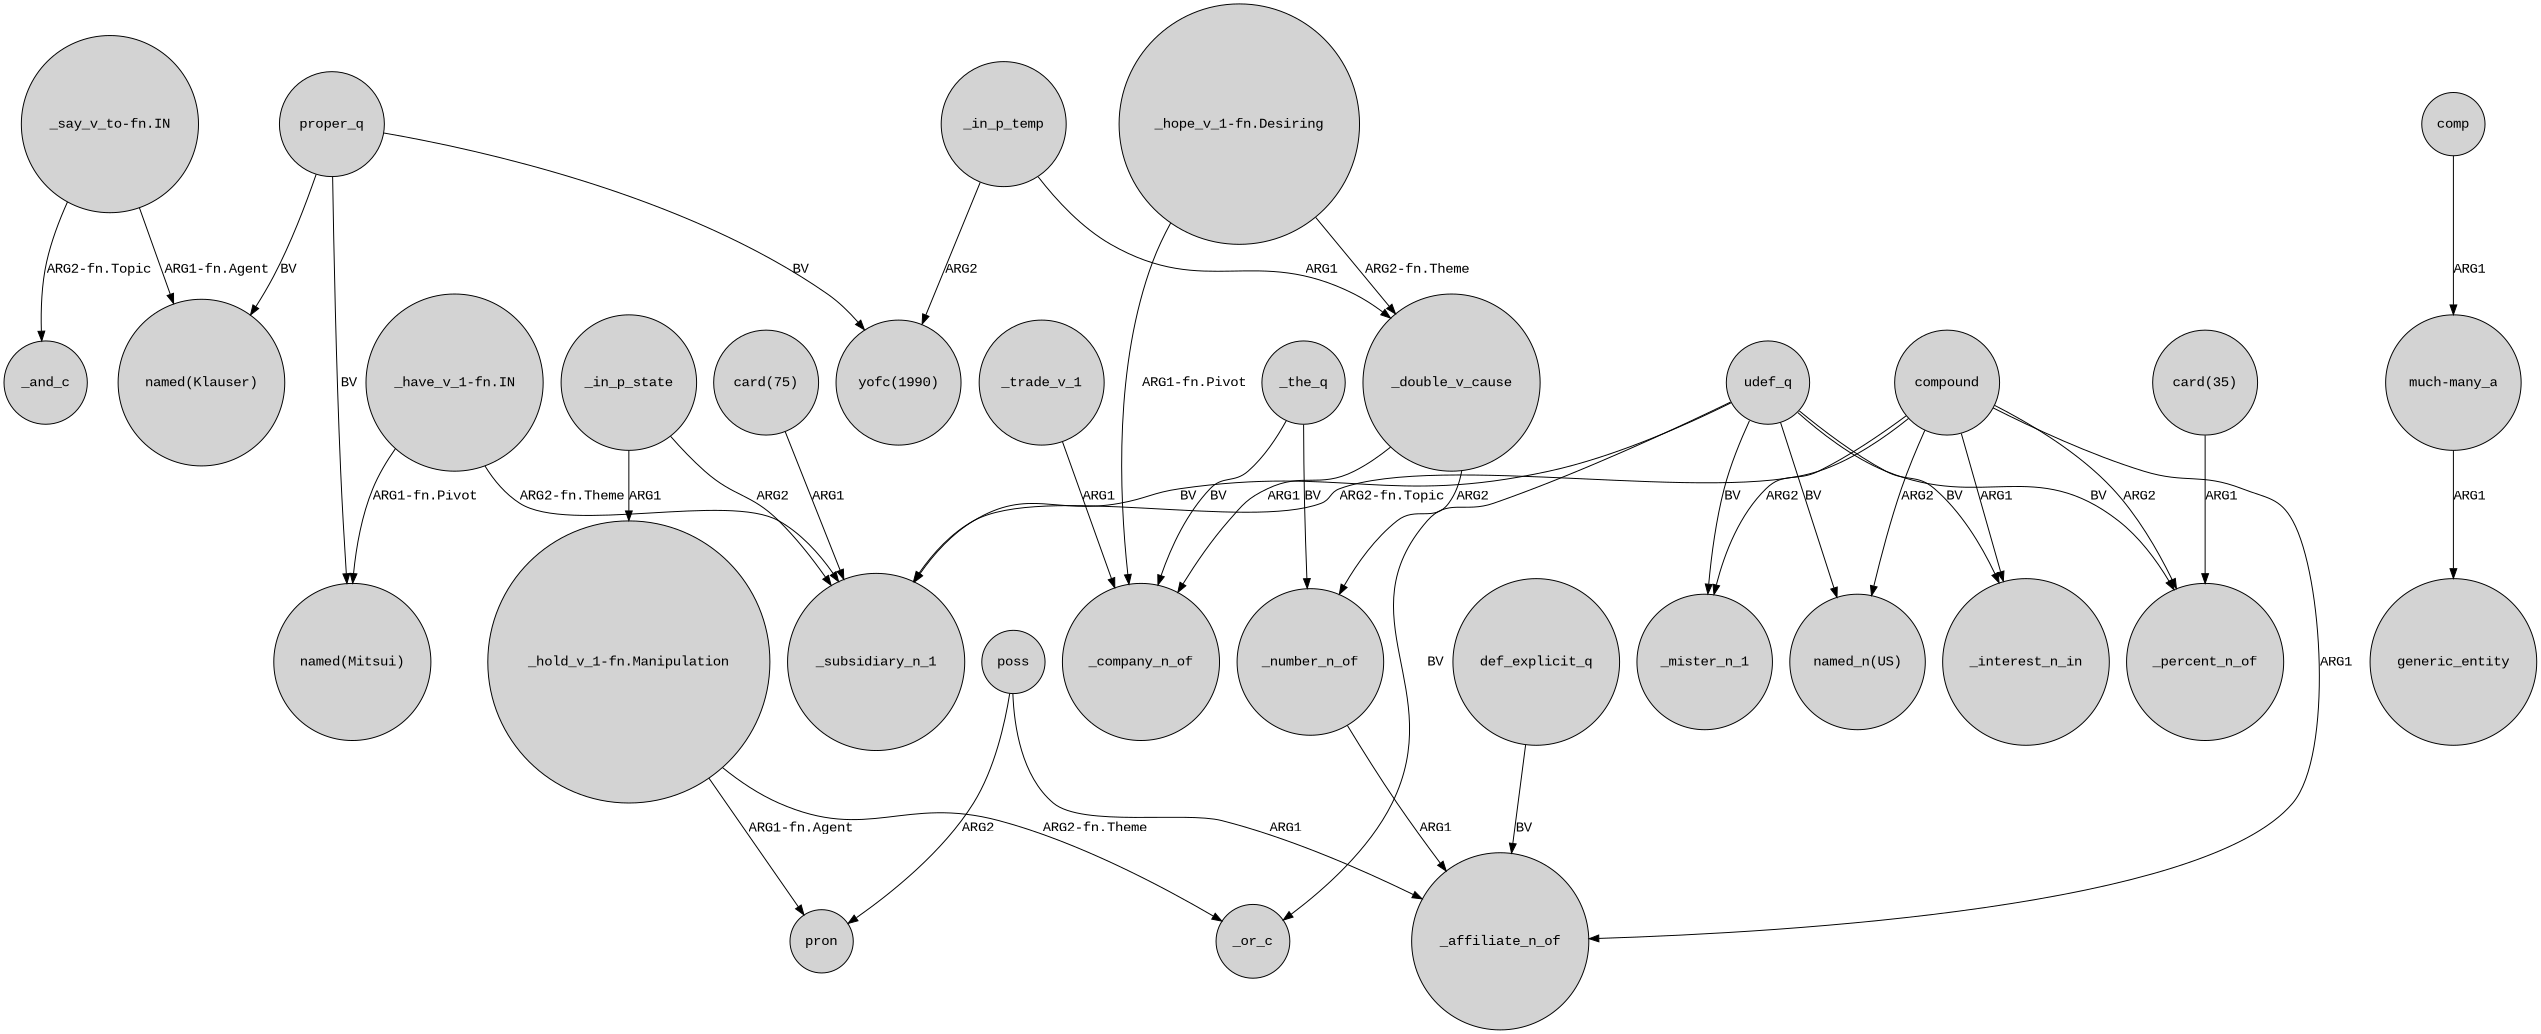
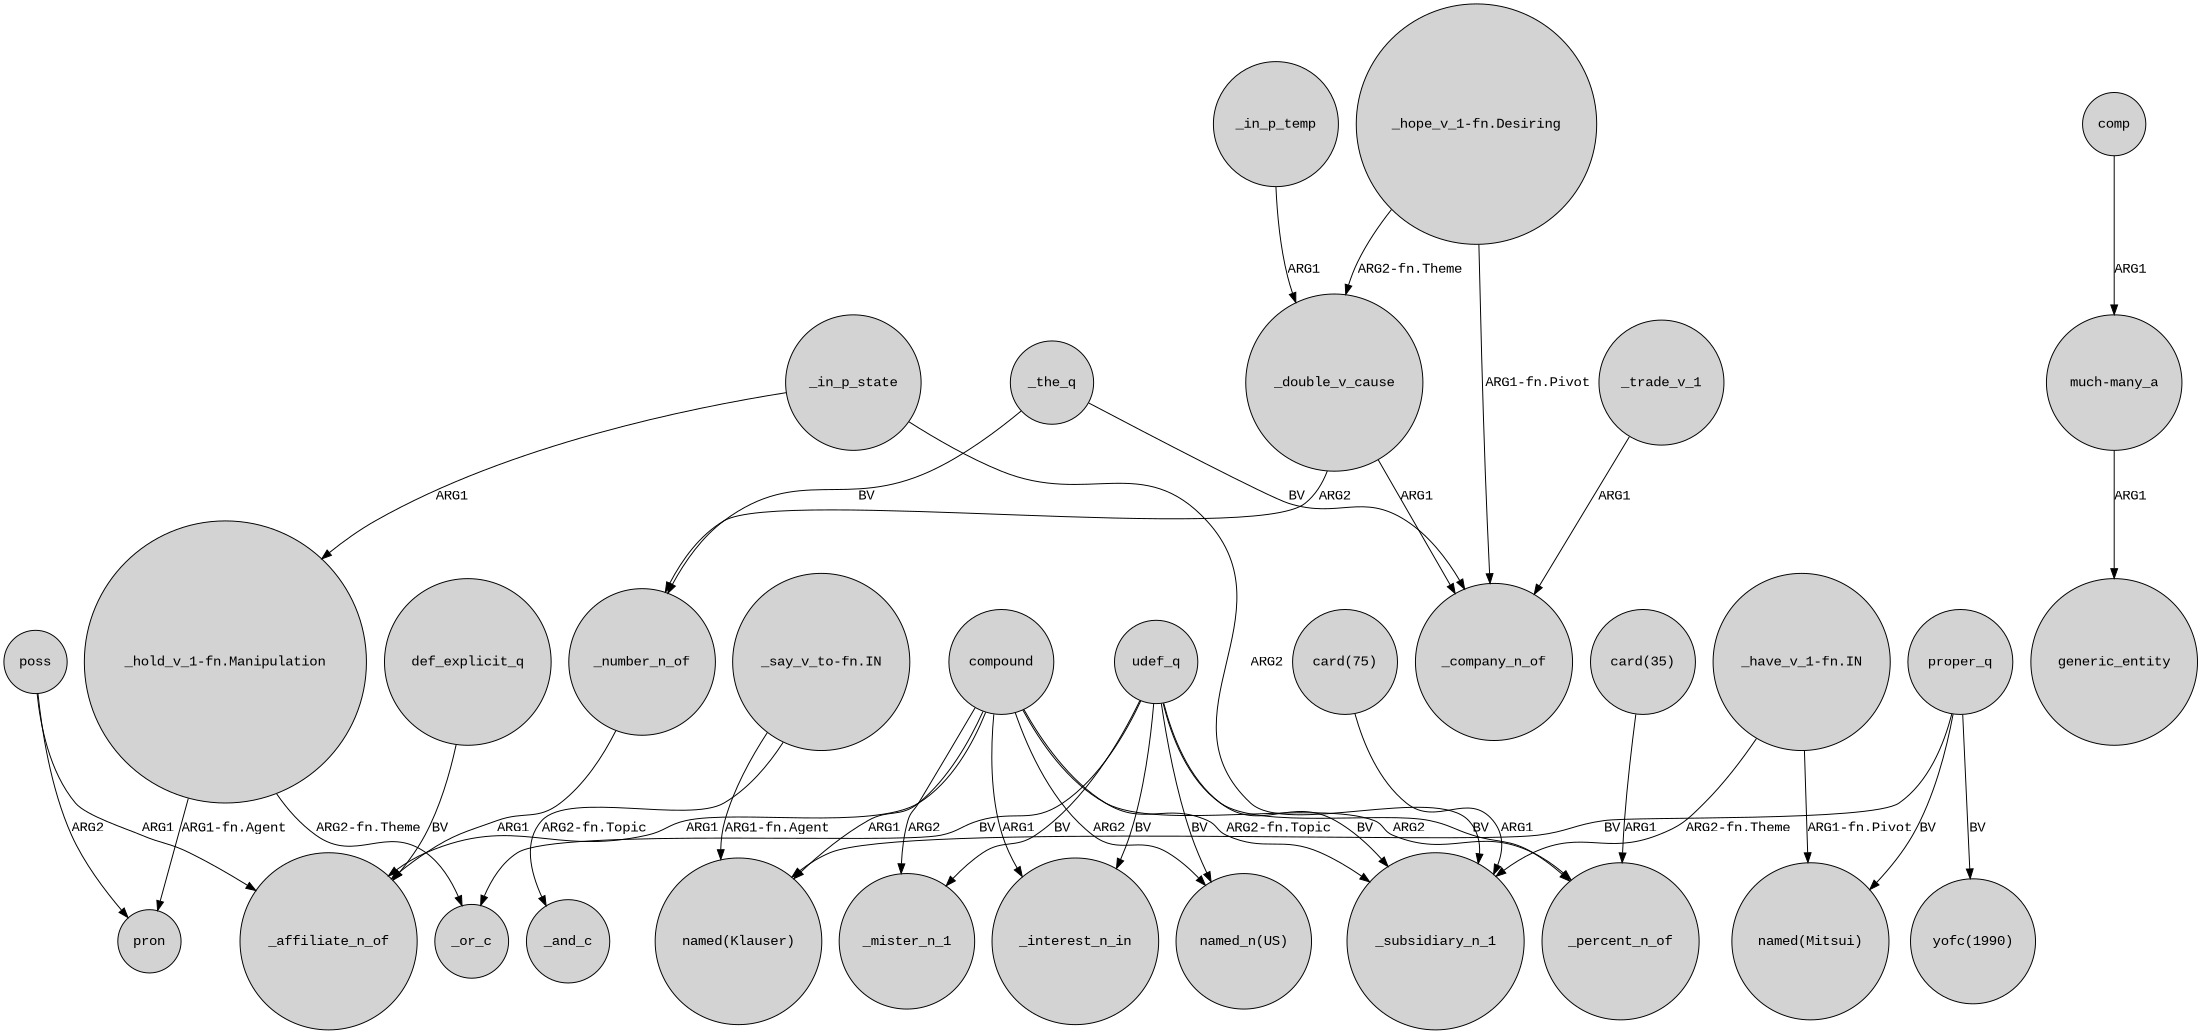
  digraph {
    fontname="Liberation Mono"
    node [fontname="Liberation Mono" shape=circle style=filled]
    edge [fontname="Liberation Mono"]
    proper_q
    "named(Klauser)"
    "named(Mitsui)"
    "yofc(1990)"
    "_hold_v_1-fn.Manipulation"
    _or_c
    pron
    "_say_v_to-fn.IN"
    _and_c
    udef_q
    "named_n(US)"
    _mister_n_1
    _interest_n_in
    _subsidiary_n_1
    _percent_n_of
    _in_p_state
    "_have_v_1-fn.IN"
    "_hope_v_1-fn.Desiring"
    _double_v_cause
    _company_n_of
    _number_n_of
    _affiliate_n_of
    poss
    "much-many_a"
    generic_entity
    compound
    _the_q
    def_explicit_q
    _in_p_temp
    comp
    _trade_v_1
    "card(75)"
    "card(35)"
    proper_q -> "named(Klauser)" [label=BV]
    proper_q -> "named(Mitsui)" [label=BV]
    proper_q -> "yofc(1990)" [label=BV]
    "_hold_v_1-fn.Manipulation" -> _or_c [label="ARG2-fn.Theme"]
    "_hold_v_1-fn.Manipulation" -> pron [label="ARG1-fn.Agent"]
    "_say_v_to-fn.IN" -> "named(Klauser)" [label="ARG1-fn.Agent"]
    "_say_v_to-fn.IN" -> _and_c [label="ARG2-fn.Topic"]
    udef_q -> _or_c [label=BV]
    udef_q -> "named_n(US)" [label=BV]
    udef_q -> _mister_n_1 [label=BV]
    udef_q -> _interest_n_in [label=BV]
    udef_q -> _subsidiary_n_1 [label=BV]
    udef_q -> _percent_n_of [label=BV]
    _in_p_state -> "_hold_v_1-fn.Manipulation" [label=ARG1]
    _in_p_state -> _subsidiary_n_1 [label=ARG2]
    "_have_v_1-fn.IN" -> "named(Mitsui)" [label="ARG1-fn.Pivot"]
    "_have_v_1-fn.IN" -> _subsidiary_n_1 [label="ARG2-fn.Theme"]
    "_hope_v_1-fn.Desiring" -> _double_v_cause [label="ARG2-fn.Theme"]
    "_hope_v_1-fn.Desiring" -> _company_n_of [label="ARG1-fn.Pivot"]
    _double_v_cause -> _company_n_of [label=ARG1]
    _double_v_cause -> _number_n_of [label=ARG2]
    _number_n_of -> _affiliate_n_of [label=ARG1]
    poss -> pron [label=ARG2]
    poss -> _affiliate_n_of [label=ARG1]
    "much-many_a" -> generic_entity [label=ARG1]
+   compound -> "named(Klauser)" [label=ARG1]
    compound -> "named_n(US)" [label=ARG2]
    compound -> _mister_n_1 [label=ARG2]
    compound -> _interest_n_in [label=ARG1]
    compound -> _subsidiary_n_1 [label="ARG2-fn.Topic"]
    compound -> _percent_n_of [label=ARG2]
    compound -> _affiliate_n_of [label=ARG1]
    _the_q -> _company_n_of [label=BV]
    _the_q -> _number_n_of [label=BV]
    def_explicit_q -> _affiliate_n_of [label=BV]
-   _in_p_temp -> "yofc(1990)" [label=ARG2]
    _in_p_temp -> _double_v_cause [label=ARG1]
    comp -> "much-many_a" [label=ARG1]
    _trade_v_1 -> _company_n_of [label=ARG1]
    "card(75)" -> _subsidiary_n_1 [label=ARG1]
    "card(35)" -> _percent_n_of [label=ARG1]
  }
